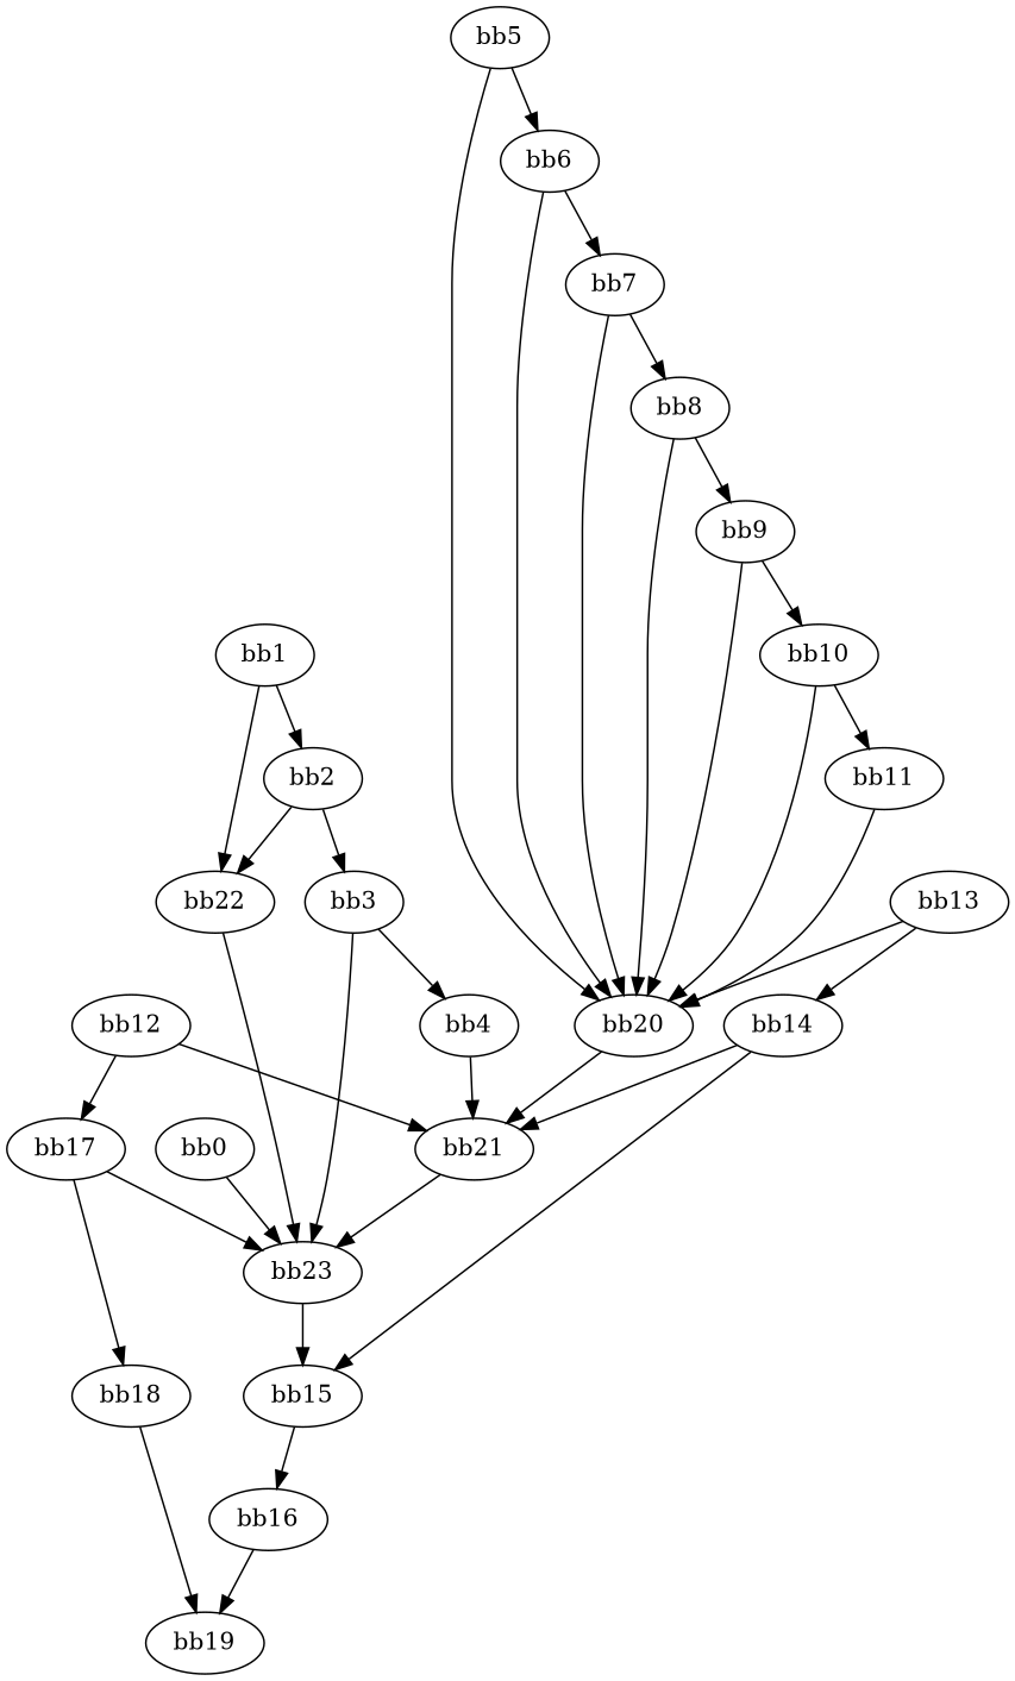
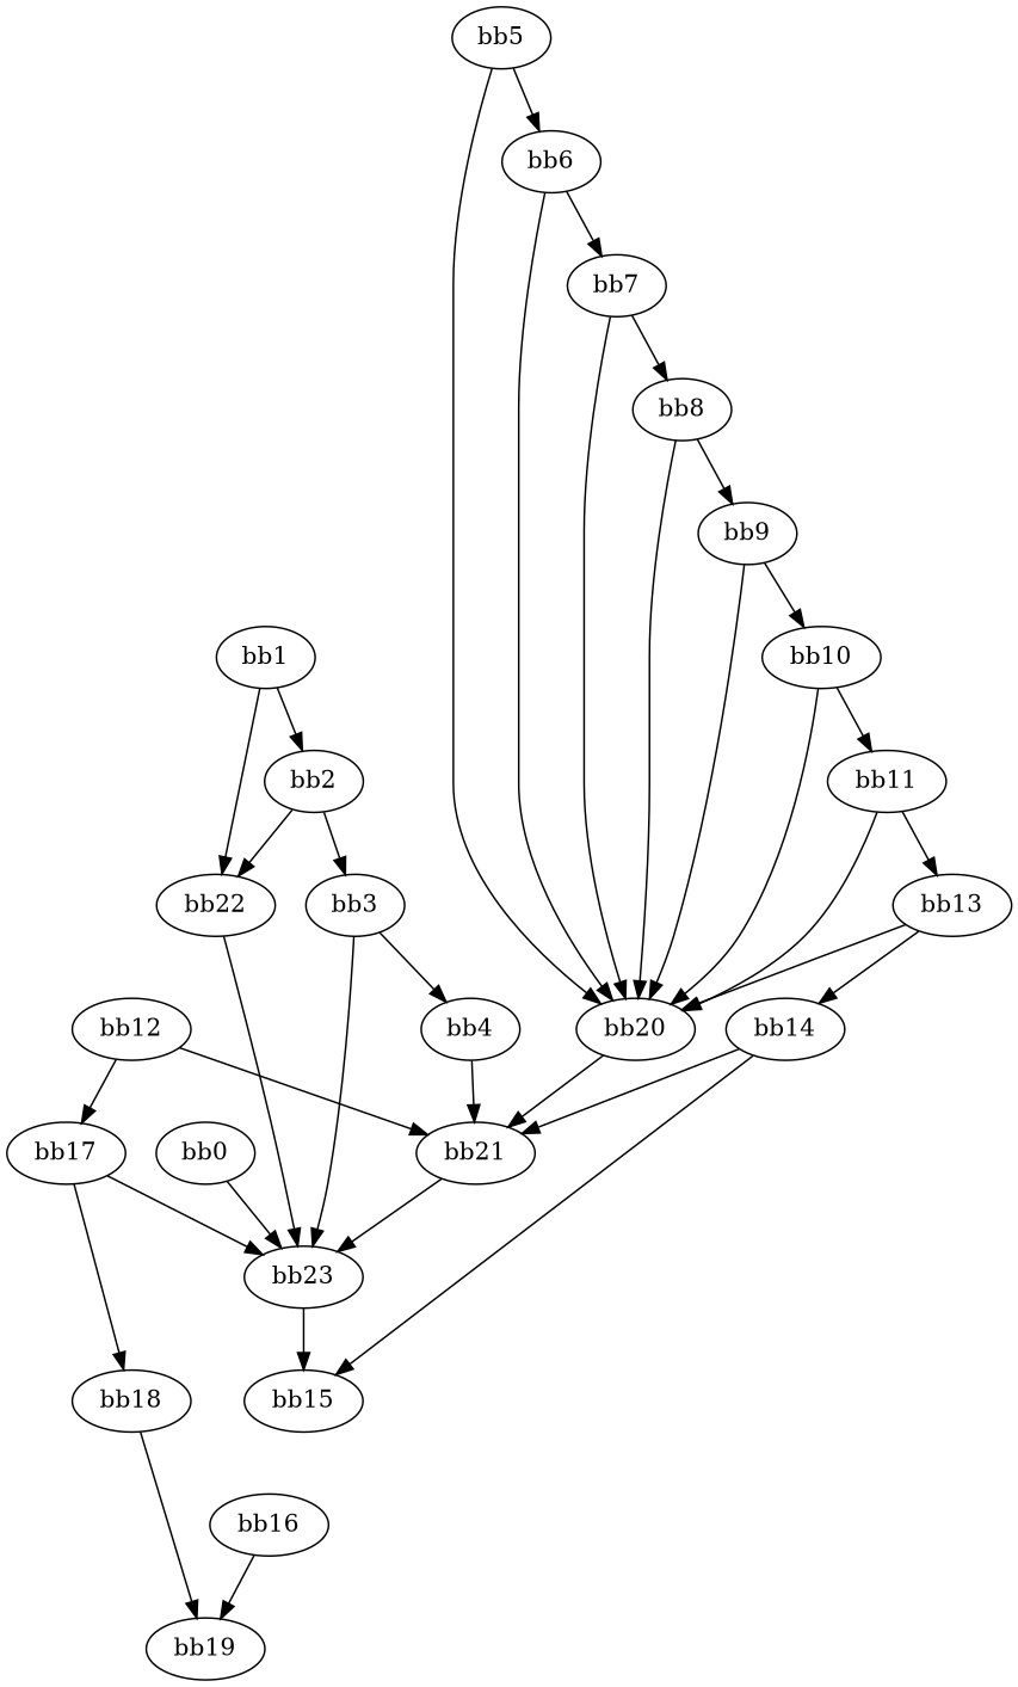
  digraph {
    n1 [label="bb0\l"]
    n2 [label="bb23\l"]
    n3 [label="bb1\l"]
    n4 [label="bb2\l"]
    n5 [label="bb22\l"]
    n6 [label="bb15\l"]
    n7 [label="bb3\l"]
    n8 [label="bb4\l"]
    n9 [label="bb21\l"]
    n10 [label="bb5\l"]
    n11 [label="bb6\l"]
    n12 [label="bb20\l"]
    n13 [label="bb7\l"]
    n14 [label="bb8\l"]
    n15 [label="bb9\l"]
    n16 [label="bb10\l"]
    n17 [label="bb11\l"]
    n18 [label="bb13\l"]
    n19 [label="bb12\l"]
    n20 [label="bb17\l"]
    n21 [label="bb14\l"]
    n22 [label="bb18\l"]
    n23 [label="bb16\l"]
    n24 [label="bb19\l"]
    n1 -> n2
    n2 -> n6
    n3 -> n4
    n3 -> n5
    n4 -> n5
    n4 -> n7
    n5 -> n2
-   n6 -> n23
    n7 -> n2
    n7 -> n8
    n8 -> n9
    n9 -> n2
    n10 -> n11
    n10 -> n12
    n11 -> n12
    n11 -> n13
    n12 -> n9
    n13 -> n12
    n13 -> n14
    n14 -> n12
    n14 -> n15
    n15 -> n12
    n15 -> n16
    n16 -> n12
    n16 -> n17
    n17 -> n12
+   n17 -> n18
    n18 -> n12
    n18 -> n21
    n19 -> n9
    n19 -> n20
    n20 -> n2
    n20 -> n22
    n21 -> n6
    n21 -> n9
    n22 -> n24
    n23 -> n24
  }
